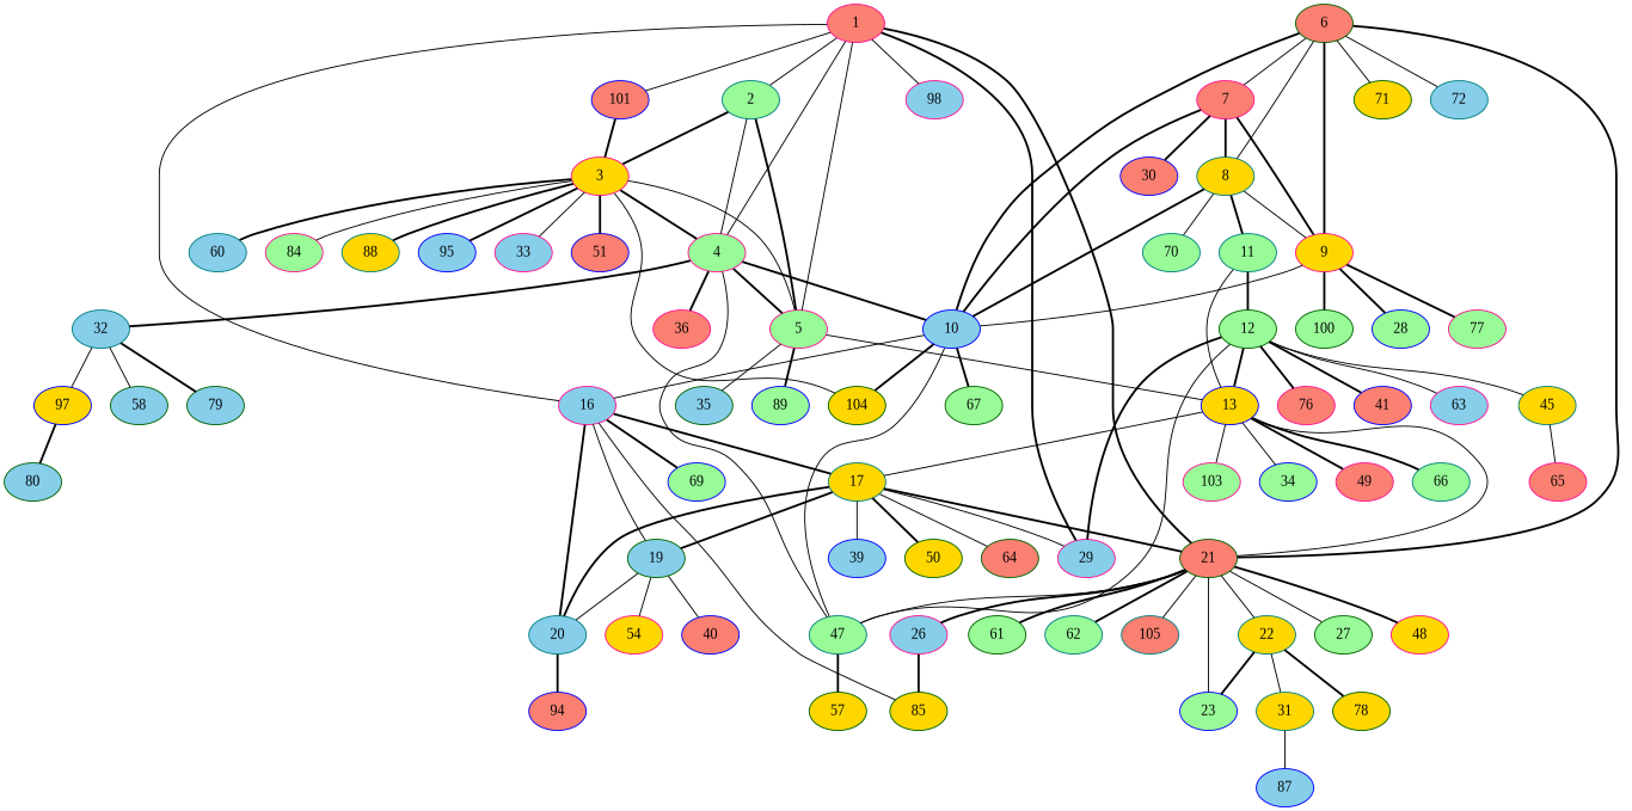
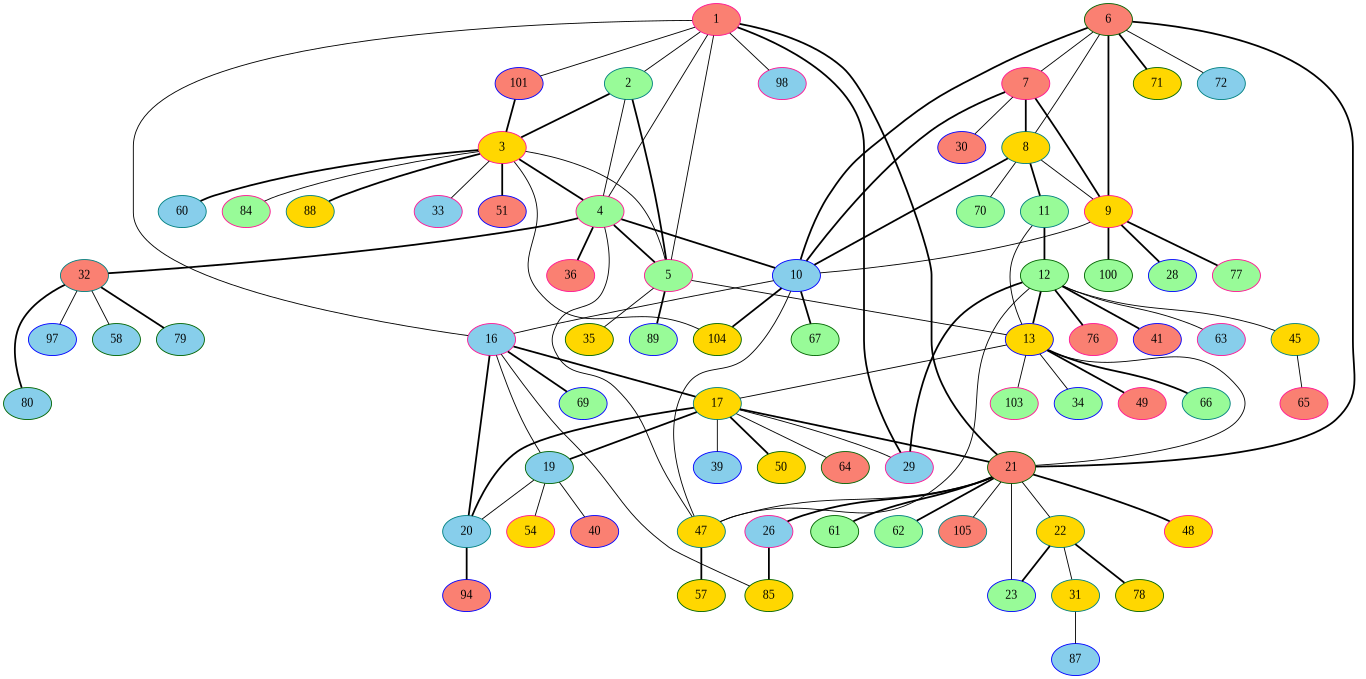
  graph {
    fontname="Liberation Serif"
    node [color=deeppink fillcolor=palegreen fontname="Liberation Serif" style=filled]
    edge [fontname="Liberation Serif" style=bold]
    1 [fillcolor=salmon]
    2 [color=teal]
    4 [super="+43+42+96+81"]
    5
    16 [fillcolor=skyblue]
    21 [color=darkgreen fillcolor=salmon super="+24+25"]
    29 [fillcolor=skyblue super="+38"]
    98 [fillcolor=skyblue]
    101 [color=blue fillcolor=salmon]
    3 [fillcolor=gold]
    33 [fillcolor=skyblue]
    51 [color=blue fillcolor=salmon]
    60 [color=teal fillcolor=skyblue]
    84
    88 [color=teal fillcolor=gold]
-   95 [color=blue fillcolor=skyblue]
    104 [color=darkgreen fillcolor=gold]
    10 [color=blue fillcolor=skyblue]
-   32 [color=teal fillcolor=skyblue]
+   32 [color=teal fillcolor=salmon]
    36 [fillcolor=salmon]
-   47 [color=teal super="+73+74"]
+   47 [color=teal fillcolor=gold super="+73+74"]
    13 [color=blue fillcolor=gold super="+14"]
-   35 [color=darkgreen fillcolor=skyblue]
+   35 [color=darkgreen fillcolor=gold]
    89 [color=blue]
    17 [color=teal fillcolor=gold super="+18+68+46+37"]
    19 [color=darkgreen fillcolor=skyblue]
    20 [color=teal fillcolor=skyblue]
    69 [color=blue]
    85 [color=darkgreen fillcolor=gold super="+93"]
    22 [color=teal fillcolor=gold]
    23 [color=blue]
    26 [fillcolor=skyblue]
-   27 [color=darkgreen super="+75"]
    48 [fillcolor=gold]
    61 [color=darkgreen]
    62 [color=teal]
    105 [color=teal fillcolor=salmon]
    67 [color=darkgreen]
    58 [color=darkgreen fillcolor=skyblue]
    79 [color=darkgreen fillcolor=skyblue]
    80 [color=darkgreen fillcolor=skyblue]
-   97 [color=blue fillcolor=gold]
+   97 [color=blue fillcolor=skyblue]
    57 [color=darkgreen fillcolor=gold]
    34 [color=blue super="+56"]
    49 [fillcolor=salmon]
    66 [color=teal]
    103
    6 [color=darkgreen fillcolor=salmon]
    7 [fillcolor=salmon]
    8 [color=teal fillcolor=gold]
    9 [fillcolor=gold]
    71 [color=darkgreen fillcolor=gold]
    72 [color=teal fillcolor=skyblue super="+83"]
    30 [color=blue fillcolor=salmon super="+106+52"]
    11 [color=teal super="+99"]
    70 [color=teal]
    28 [color=blue]
    77
    100 [color=darkgreen]
    12 [color=darkgreen super="+15"]
    41 [color=blue fillcolor=salmon]
    45 [color=teal fillcolor=gold]
    63 [fillcolor=skyblue]
    76 [fillcolor=salmon]
    65 [fillcolor=salmon]
    39 [color=blue fillcolor=skyblue]
    50 [color=darkgreen fillcolor=gold]
    64 [color=darkgreen fillcolor=salmon]
    40 [color=blue fillcolor=salmon super="+53"]
    54 [fillcolor=gold]
    94 [color=blue fillcolor=salmon]
    31 [color=teal fillcolor=gold]
    78 [color=darkgreen fillcolor=gold]
    87 [color=blue fillcolor=skyblue]
    1 -- 2 [style=solid]
    1 -- 4 [style=solid]
    1 -- 5 [style=solid]
    1 -- 16 [style=solid]
    1 -- 21
    1 -- 29
    1 -- 98 [style=solid]
    1 -- 101 [style=solid]
    2 -- 4 [style=solid]
    2 -- 5
    2 -- 3
    4 -- 5
    4 -- 10
    4 -- 32
    4 -- 36
    4 -- 47 [style=solid]
    5 -- 13 [style=solid]
    5 -- 35 [style=solid]
    5 -- 89
    16 -- 17 [weight=2]
    16 -- 19 [style=solid]
    16 -- 20
    16 -- 69
    16 -- 85 [style=solid]
    21 -- 47 [style=solid]
    21 -- 22 [style=solid weight=3]
    21 -- 23 [style=solid weight=3]
    21 -- 26
-   21 -- 27 [style=solid]
    21 -- 48
    21 -- 61
    21 -- 62
    21 -- 105 [style=solid]
    101 -- 3
    3 -- 4
    3 -- 5 [style=solid]
    3 -- 33 [style=solid]
    3 -- 51
    3 -- 60
    3 -- 84 [style=solid]
    3 -- 88
-   3 -- 95
    3 -- 104 [style=solid]
    10 -- 16 [style=solid]
    10 -- 104
    10 -- 47 [style=solid]
    10 -- 67
    32 -- 58 [style=solid]
    32 -- 79
-   97 -- 80
+   32 -- 80
    32 -- 97 [style=solid]
    47 -- 57
    13 -- 21 [style=solid]
    13 -- 17 [style=solid]
    13 -- 34 [style=solid]
    13 -- 49
    13 -- 66
    13 -- 103 [style=solid]
    17 -- 21 [weight=2]
    17 -- 29 [style=solid]
    17 -- 19 [weight=2]
    17 -- 20 [weight=2]
    17 -- 39 [style=solid]
    17 -- 50
    17 -- 64 [style=solid]
    19 -- 20 [style=solid]
    19 -- 40 [style=solid]
    19 -- 54 [style=solid]
    20 -- 94
    22 -- 23
    22 -- 31 [style=solid]
    22 -- 78
    26 -- 85
    6 -- 21
    6 -- 10
    6 -- 7 [style=solid]
    6 -- 8 [style=solid]
    6 -- 9
-   6 -- 71 [style=solid]
+   6 -- 71
    6 -- 72 [style=solid]
    7 -- 10
    7 -- 8
    7 -- 9
-   7 -- 30
+   7 -- 30 [style=solid]
    8 -- 10
    8 -- 9 [style=solid]
    8 -- 11
    8 -- 70 [style=solid]
    9 -- 10 [style=solid]
    9 -- 28
    9 -- 77
    9 -- 100
    11 -- 13 [style=solid weight=2]
    11 -- 12 [weight=2]
    12 -- 29
    12 -- 47 [style=solid]
    12 -- 13 [weight=4]
    12 -- 41
    12 -- 45 [style=solid]
    12 -- 63 [style=solid]
    12 -- 76
    45 -- 65 [style=solid]
    31 -- 87 [style=solid]
  }
